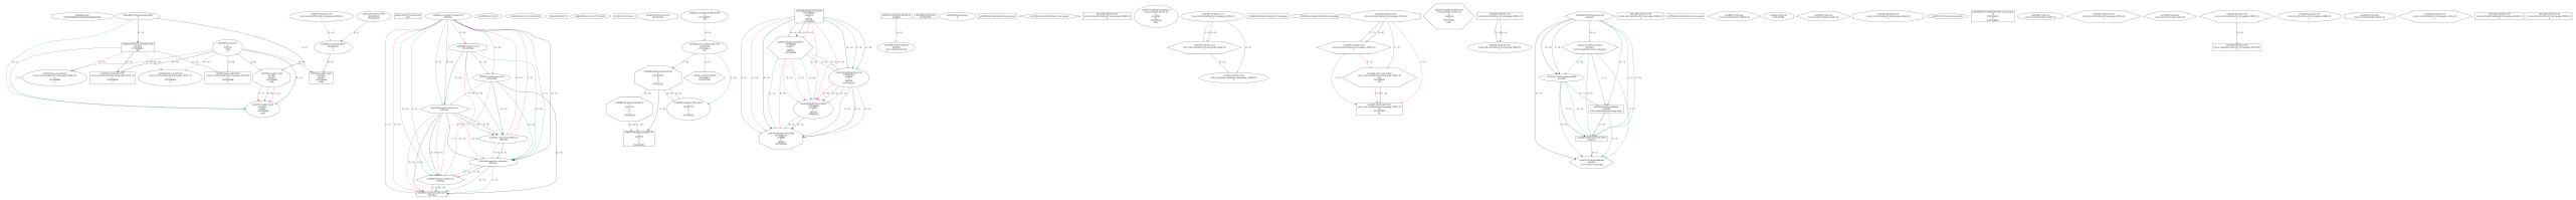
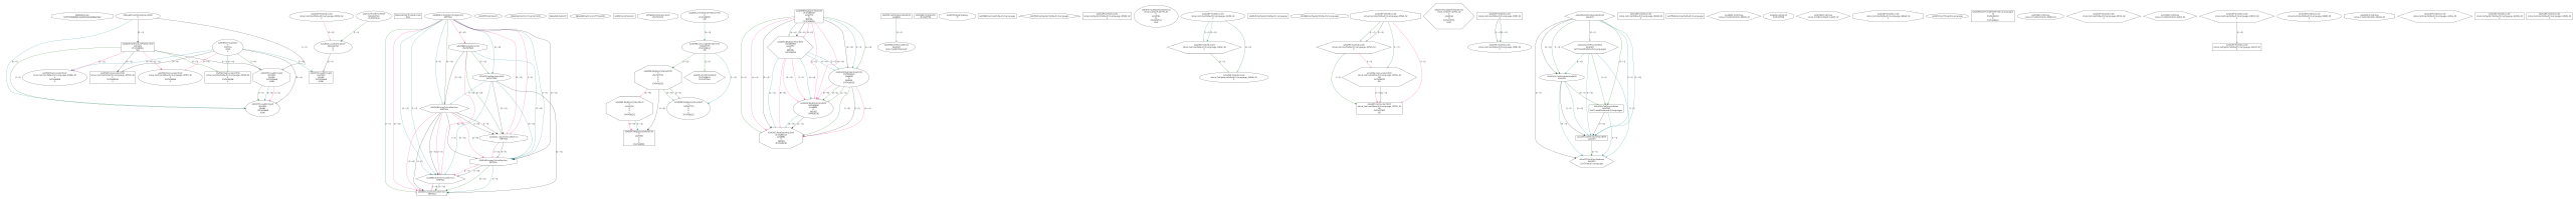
  digraph {
    fontname=Montserrat
    node [fontname=Montserrat shape=ellipse]
    edge [arrowhead=vee color=darkgreen fontname=Montserrat]
    n1 [label="6850628.main\n003778d9885c149a25b06bc8982a19ab" shape=octagon]
    n2 [label="4254480.GetModuleHandleW\n0"]
    n3 [label="4243306.GetModuleFileNameW\n4194304\n2147408904\n522" shape=box]
    n4 [label="4250073.LoadStringW\n4194304\n65485\n2147409468\n4096" shape=octagon]
    n5 [label="4250073.LoadStringW\n4194304\n65484\n2147409468\n4096"]
    n6 [label="4247567.GetLocaleInfoW\nretval_GetUserDefaultUILanguage_33286_32\n3\n2147408268\n4"]
    n7 [label="4247567.GetLocaleInfoW\nretval_GetUserDefaultUILanguage_33759_32\n3\n2147408268\n4" shape=box]
    n8 [label="4247567.GetLocaleInfoW\nretval_GetUserDefaultUILanguage_33705_32\n3\n2147408268\n4" shape=box]
    n9 [label="4247567.GetLocaleInfoW\nretval_GetUserDefaultUILanguage_33710_32\n3\n2147408268\n4"]
    n10 [label="6844434.SetThreadLocale\n1024" shape=box]
    n11 [label="4243965.InitializeCriticalSection\n6917004"]
    n12 [label="4250188.GetSystemInfo\n2147417660" shape=octagon]
    n13 [label="4214413.GetStartupInfoW\n2147417624"]
    n14 [label="4245418.EnterCriticalSection\n6917004" shape=hexagon]
    n15 [label="4245454.LeaveCriticalSection\n6917004" shape=octagon]
    n16 [label="4245469.LeaveCriticalSection\n6917004" shape=octagon]
    n17 [label="4245580.EnterCriticalSection\n6917004" shape=hexagon]
    n18 [label="4245621.LeaveCriticalSection\n6917004" shape=box]
    n19 [label="4243979.GetVersion\n"]
    n20 [label="6844540.GetCommandLineW\n"]
    n21 [label="6844560.GetACP\n" shape=box]
    n22 [label="6844580.GetCurrentThreadId\n"]
    n23 [label="4250204.GetVersion\n" shape=box]
    n24 [label="4276690.GetVersionExW\n2147417420" shape=octagon]
    n25 [label="4248064.GetModuleFileNameW\n0\n2147408370\n261"]
    n26 [label="4245785.GetLongPathNameW\n2147407710\n2147406542\n261"]
    n27 [label="4246556.RegQueryValueExW\n0\n2147407710\n0\n0\n0\n2147408232" shape=octagon]
    n28 [label="4246014.FindFirstFileW\n2147406542\n2147407064" shape=hexagon]
    n29 [label="4246599.RegQueryValueExW\n0\n2147407710\n0\n0\n0\n2147408232"]
    n30 [label="4215383.VirtualAlloc\n0\n1310704\n4096\n4"]
    n31 [label="4250073.LoadStringW\n9441340\n65485\n2147409468\n4096" shape=box]
    n32 [label="4246338.RegOpenKeyExW\n2147483649\n4246772\n0\n983065\n2147408236" shape=box]
    n33 [label="4246372.RegOpenKeyExW\n2147483650\n4246772\n0\n983065\n2147408236" shape=hexagon]
    n34 [label="4246402.RegOpenKeyExW\n2147483649\n4246832\n0\n983065\n2147408236"]
    n35 [label="4246432.RegOpenKeyExW\n2147483650\n4246832\n0\n983065\n2147408236"]
    n36 [label="4246462.RegOpenKeyExW\n2147483649\n4246884\n0\n983065\n2147408236" shape=octagon]
    n37 [label="4245741.GetModuleHandleW\n4246160" shape=box]
    n38 [label="4245758.GetProcAddress\n9441320\nGetLongPathNameW"]
    n39 [label="4246635.RegQueryValueExW\n0\n4242000\n0\n0\n0\n2147408232" shape=octagon]
    n40 [label="4246676.RegQueryValueExW\n0\n4247000\n0\n0\n0\n2147408232" shape=box]
    n41 [label="4245683.CharNextW\n2147407716" shape=box]
    n42 [label="4246722.RegCloseKey\n0" shape=octagon]
    n43 [label="4247883.GetUserDefaultUILanguage\n" shape=box]
    n44 [label="4247923.GetSystemDefaultUILanguage\n" shape=hexagon]
    n45 [label="4245487.IsValidLocale\nretval_GetSystemDefaultUILanguage_33992_32\n2" shape=box]
    n46 [label="4250171.MultiByteToWideChar\nretval_GetACP_32773_32\n0\n4243784\n10\n2147403704\n2047"]
    n47 [label="4245487.IsValidLocale\nretval_GetUserDefaultUILanguage_34152_32\n2"]
    n48 [label="4244766.IsValidLocale\nretval_GetUserDefaultUILanguage_34152_32\n2" shape=hexagon]
    n49 [label="4244766.IsValidLocale\nretval_GetSystemDefaultUILanguage_34669_32\n2"]
    n50 [label="4245525.GetSystemDefaultUILanguage\n" shape=box]
    n51 [label="4245552.GetSystemDefaultUILanguage\n" shape=octagon]
    n52 [label="4245487.IsValidLocale\nretval_GetUserDefaultUILanguage_33745_32\n2" shape=octagon]
    n53 [label="4244766.IsValidLocale\nretval_GetUserDefaultUILanguage_33745_32\n2" shape=hexagon]
    n54 [label="4244794.GetLocaleInfoW\nretval_GetUserDefaultUILanguage_33745_32\n89\n2147408070\n85" shape=hexagon]
    n55 [label="4244811.GetLocaleInfoW\nretval_GetUserDefaultUILanguage_33745_32\n90\n2147407900\n85" shape=box]
    n56 [label="4250171.MultiByteToWideChar\nretval_GetACP_32774_32\n0\n4243948\n10\n2147403704\n2047" shape=hexagon]
    n57 [label="4245487.IsValidLocale\nretval_GetUserDefaultUILanguage_33911_32\n2" shape=box]
    n58 [label="4244766.IsValidLocale\nretval_GetUserDefaultUILanguage_33911_32\n2"]
    n59 [label="4244018.GetModuleHandleW\n4244120" shape=hexagon]
    n60 [label="4244024.GetProcAddress\n9441320\nGetThreadPreferredUILanguages" shape=hexagon]
    n61 [label="4244044.GetModuleHandleW\n4244120"]
    n62 [label="4244050.GetProcAddress\n9441320\nSetThreadPreferredUILanguages" shape=box]
    n63 [label="4244070.GetModuleHandleW\n4244120" shape=box]
    n64 [label="4244076.GetProcAddress\n9441320\nGetThreadUILanguage" shape=hexagon]
    n65 [label="4245487.IsValidLocale\nretval_GetUserDefaultUILanguage_33063_32\n2" shape=box]
    n66 [label="4247558.GetUserDefaultUILanguage\n" shape=box]
    n67 [label="4247247.FindFirstFileW\n3224341740\n2147407640"]
    n68 [label="4248145.LoadLibraryExW\n3224341740\n0\n2"]
    n69 [label="4246032.FindClose\nretval_FindFirstFileW_32909_32" shape=hexagon]
    n70 [label="4246044.lstrlenW\n2147407108" shape=octagon]
    n71 [label="4245487.IsValidLocale\nretval_GetUserDefaultUILanguage_33019_32\n2"]
    n72 [label="4247263.FindClose\nretval_FindFirstFileW_34027_32" shape=hexagon]
    n73 [label="4245487.IsValidLocale\nretval_GetUserDefaultUILanguage_32849_32\n2" shape=octagon]
    n74 [label="4245121.GetThreadUILanguage\n"]
    n75 [label="4245059.GetThreadPreferredUILanguages\n56\n2147408200\n0\n2147408240" shape=box]
    n76 [label="4247263.FindClose\nretval_FindFirstFileW_33939_32"]
    n77 [label="4245487.IsValidLocale\nretval_GetUserDefaultUILanguage_33122_32\n2" shape=hexagon]
    n78 [label="4247263.FindClose\nretval_FindFirstFileW_34331_32" shape=hexagon]
    n79 [label="4245487.IsValidLocale\nretval_GetUserDefaultUILanguage_33020_32\n2" shape=hexagon]
    n80 [label="4245487.IsValidLocale\nretval_GetSystemDefaultUILanguage_34047_32\n2" shape=box]
    n81 [label="4245487.IsValidLocale\nretval_GetUserDefaultUILanguage_33681_32\n2"]
    n82 [label="4246032.FindClose\nretval_FindFirstFileW_33469_32" shape=octagon]
    n83 [label="4245487.IsValidLocale\nretval_GetUserDefaultUILanguage_34154_32\n2" shape=hexagon]
    n84 [label="4245487.IsValidLocale\nretval_GetSystemDefaultUILanguage_34006_32\n2" shape=box]
    n85 [label="4245487.IsValidLocale\nretval_GetUserDefaultUILanguage_33932_32\n2" shape=box]
    n2 -> n3 [color=black label="(0-->1)"]
    n2 -> n4 [arrowhead=onormal color=black label="(0-->1)"]
    n2 -> n5 [arrowhead=onormal color=teal label="(0-->1)"]
+   n3 -> n4 [arrowhead=onormal color=black label="(1-->1)"]
    n3 -> n5 [label="(1-->1)"]
    n3 -> n6 [color=deeppink label="(0-->2)"]
    n3 -> n7 [arrowhead=onormal label="(0-->2)"]
    n3 -> n8 [color=black label="(0-->2)"]
    n3 -> n9 [color=deeppink label="(0-->2)"]
    n4 -> n5 [label="(1-->1)"]
    n4 -> n5 [color=teal label="(3-->3)"]
    n4 -> n5 [color=deeppink label="(4-->4)"]
    n11 -> n12 [color=deeppink label="(0-->0)"]
    n11 -> n13 [color=teal label="(0-->0)"]
    n11 -> n14 [arrowhead=onormal color=teal label="(1-->1)"]
    n11 -> n14 [arrowhead=onormal label="(0-->0)"]
    n11 -> n15 [arrowhead=onormal color=deeppink label="(1-->1)"]
    n11 -> n15 [arrowhead=onormal color=deeppink label="(0-->0)"]
    n11 -> n16 [color=teal label="(1-->1)"]
    n11 -> n16 [color=black label="(0-->0)"]
    n11 -> n17 [color=teal label="(1-->1)"]
    n11 -> n17 [color=teal label="(0-->0)"]
    n11 -> n18 [arrowhead=onormal label="(1-->1)"]
    n11 -> n18 [color=deeppink label="(0-->0)"]
    n12 -> n13 [arrowhead=onormal label="(0-->0)"]
    n12 -> n14 [arrowhead=onormal color=black label="(0-->0)"]
    n12 -> n15 [arrowhead=onormal label="(0-->0)"]
    n12 -> n16 [color=teal label="(0-->0)"]
    n12 -> n17 [arrowhead=onormal color=deeppink label="(0-->0)"]
    n13 -> n14 [arrowhead=onormal color=teal label="(0-->0)"]
    n13 -> n15 [color=black label="(0-->0)"]
    n13 -> n16 [color=teal label="(0-->0)"]
    n13 -> n17 [arrowhead=onormal color=teal label="(0-->0)"]
    n13 -> n18 [color=black label="(0-->0)"]
    n14 -> n15 [color=black label="(1-->1)"]
    n14 -> n15 [color=black label="(0-->0)"]
    n14 -> n16 [arrowhead=onormal color=black label="(1-->1)"]
    n14 -> n16 [color=deeppink label="(0-->0)"]
    n14 -> n17 [arrowhead=onormal color=deeppink label="(1-->1)"]
    n14 -> n17 [color=black label="(0-->0)"]
    n14 -> n18 [color=black label="(1-->1)"]
    n14 -> n18 [color=deeppink label="(0-->0)"]
    n15 -> n16 [arrowhead=onormal color=black label="(1-->1)"]
    n15 -> n16 [arrowhead=onormal color=deeppink label="(0-->0)"]
    n16 -> n17 [color=deeppink label="(1-->1)"]
    n16 -> n17 [arrowhead=onormal color=black label="(0-->0)"]
    n16 -> n18 [color=teal label="(1-->1)"]
    n16 -> n18 [label="(0-->0)"]
    n17 -> n18 [arrowhead=onormal color=deeppink label="(1-->1)"]
    n17 -> n18 [label="(0-->0)"]
    n25 -> n26 [color=teal label="(3-->3)"]
    n26 -> n27 [label="(1-->2)"]
    n26 -> n28 [arrowhead=onormal label="(2-->1)"]
    n26 -> n29 [color=teal label="(1-->2)"]
    n27 -> n29 [arrowhead=onormal label="(2-->2)"]
    n27 -> n29 [arrowhead=onormal label="(6-->6)"]
    n27 -> n39 [arrowhead=onormal color=deeppink label="(6-->6)"]
    n27 -> n40 [color=black label="(6-->6)"]
    n30 -> n4 [arrowhead=onormal label="(3-->4)"]
    n30 -> n5 [arrowhead=onormal color=black label="(3-->4)"]
    n30 -> n6 [color=teal label="(4-->4)"]
    n30 -> n7 [arrowhead=onormal label="(4-->4)"]
    n30 -> n8 [arrowhead=onormal color=black label="(4-->4)"]
    n30 -> n9 [arrowhead=onormal color=deeppink label="(4-->4)"]
    n30 -> n31 [color=teal label="(3-->4)"]
    n32 -> n33 [arrowhead=onormal color=deeppink label="(2-->2)"]
    n32 -> n33 [arrowhead=onormal label="(4-->4)"]
    n32 -> n33 [color=black label="(5-->5)"]
    n32 -> n34 [color=teal label="(1-->1)"]
    n32 -> n34 [arrowhead=onormal label="(4-->4)"]
    n32 -> n34 [arrowhead=onormal color=black label="(5-->5)"]
    n32 -> n35 [color=deeppink label="(4-->4)"]
    n32 -> n35 [arrowhead=onormal color=deeppink label="(5-->5)"]
    n32 -> n36 [arrowhead=onormal label="(1-->1)"]
    n32 -> n36 [color=deeppink label="(4-->4)"]
    n32 -> n36 [color=black label="(5-->5)"]
    n33 -> n34 [arrowhead=onormal color=teal label="(4-->4)"]
    n33 -> n34 [arrowhead=onormal color=teal label="(5-->5)"]
    n33 -> n35 [color=deeppink label="(1-->1)"]
    n33 -> n35 [color=teal label="(4-->4)"]
    n33 -> n35 [arrowhead=onormal color=deeppink label="(5-->5)"]
    n33 -> n36 [arrowhead=onormal color=teal label="(4-->4)"]
    n33 -> n36 [arrowhead=onormal color=deeppink label="(5-->5)"]
    n34 -> n35 [label="(2-->2)"]
    n34 -> n35 [arrowhead=onormal label="(4-->4)"]
    n34 -> n35 [color=deeppink label="(5-->5)"]
    n34 -> n36 [arrowhead=onormal color=black label="(1-->1)"]
    n34 -> n36 [color=deeppink label="(4-->4)"]
    n34 -> n36 [label="(5-->5)"]
    n35 -> n36 [color=black label="(4-->4)"]
    n35 -> n36 [arrowhead=onormal color=teal label="(5-->5)"]
    n37 -> n38 [arrowhead=onormal label="(0-->1)"]
    n39 -> n40 [color=teal label="(2-->2)"]
    n39 -> n40 [color=deeppink label="(6-->6)"]
    n47 -> n48 [arrowhead=onormal color=teal label="(1-->1)"]
    n47 -> n48 [color=teal label="(2-->2)"]
    n47 -> n49 [arrowhead=onormal label="(2-->2)"]
    n48 -> n49 [arrowhead=onormal label="(2-->2)"]
    n52 -> n53 [arrowhead=onormal label="(1-->1)"]
    n52 -> n53 [arrowhead=onormal color=black label="(2-->2)"]
    n52 -> n54 [arrowhead=onormal label="(1-->1)"]
    n52 -> n55 [arrowhead=onormal color=deeppink label="(1-->1)"]
    n53 -> n54 [arrowhead=onormal color=deeppink label="(1-->1)"]
    n53 -> n55 [label="(1-->1)"]
    n54 -> n55 [color=deeppink label="(1-->1)"]
    n54 -> n55 [arrowhead=onormal color=black label="(4-->4)"]
    n57 -> n58 [arrowhead=onormal color=black label="(1-->1)"]
    n57 -> n58 [label="(2-->2)"]
    n59 -> n60 [arrowhead=onormal color=black label="(0-->1)"]
    n59 -> n61 [label="(1-->1)"]
    n59 -> n61 [color=black label="(0-->0)"]
    n59 -> n62 [label="(0-->1)"]
    n59 -> n63 [arrowhead=onormal color=teal label="(1-->1)"]
    n59 -> n63 [color=teal label="(0-->0)"]
    n59 -> n64 [color=black label="(0-->1)"]
    n60 -> n61 [color=teal label="(1-->0)"]
    n60 -> n62 [label="(1-->1)"]
    n60 -> n63 [color=teal label="(1-->0)"]
    n60 -> n64 [arrowhead=onormal color=teal label="(1-->1)"]
    n61 -> n62 [arrowhead=onormal label="(0-->1)"]
    n61 -> n63 [color=black label="(1-->1)"]
    n61 -> n63 [arrowhead=onormal color=teal label="(0-->0)"]
    n61 -> n64 [color=teal label="(0-->1)"]
    n62 -> n63 [color=black label="(1-->0)"]
    n62 -> n64 [color=teal label="(1-->1)"]
    n63 -> n64 [label="(0-->1)"]
    n67 -> n68 [label="(1-->1)"]
    n68 -> n31 [arrowhead=onormal color=black label="(0-->1)"]
    n71 -> n68 [arrowhead=onormal color=deeppink label="(2-->3)"]
    n79 -> n80 [arrowhead=onormal color=black label="(2-->2)"]
  }
